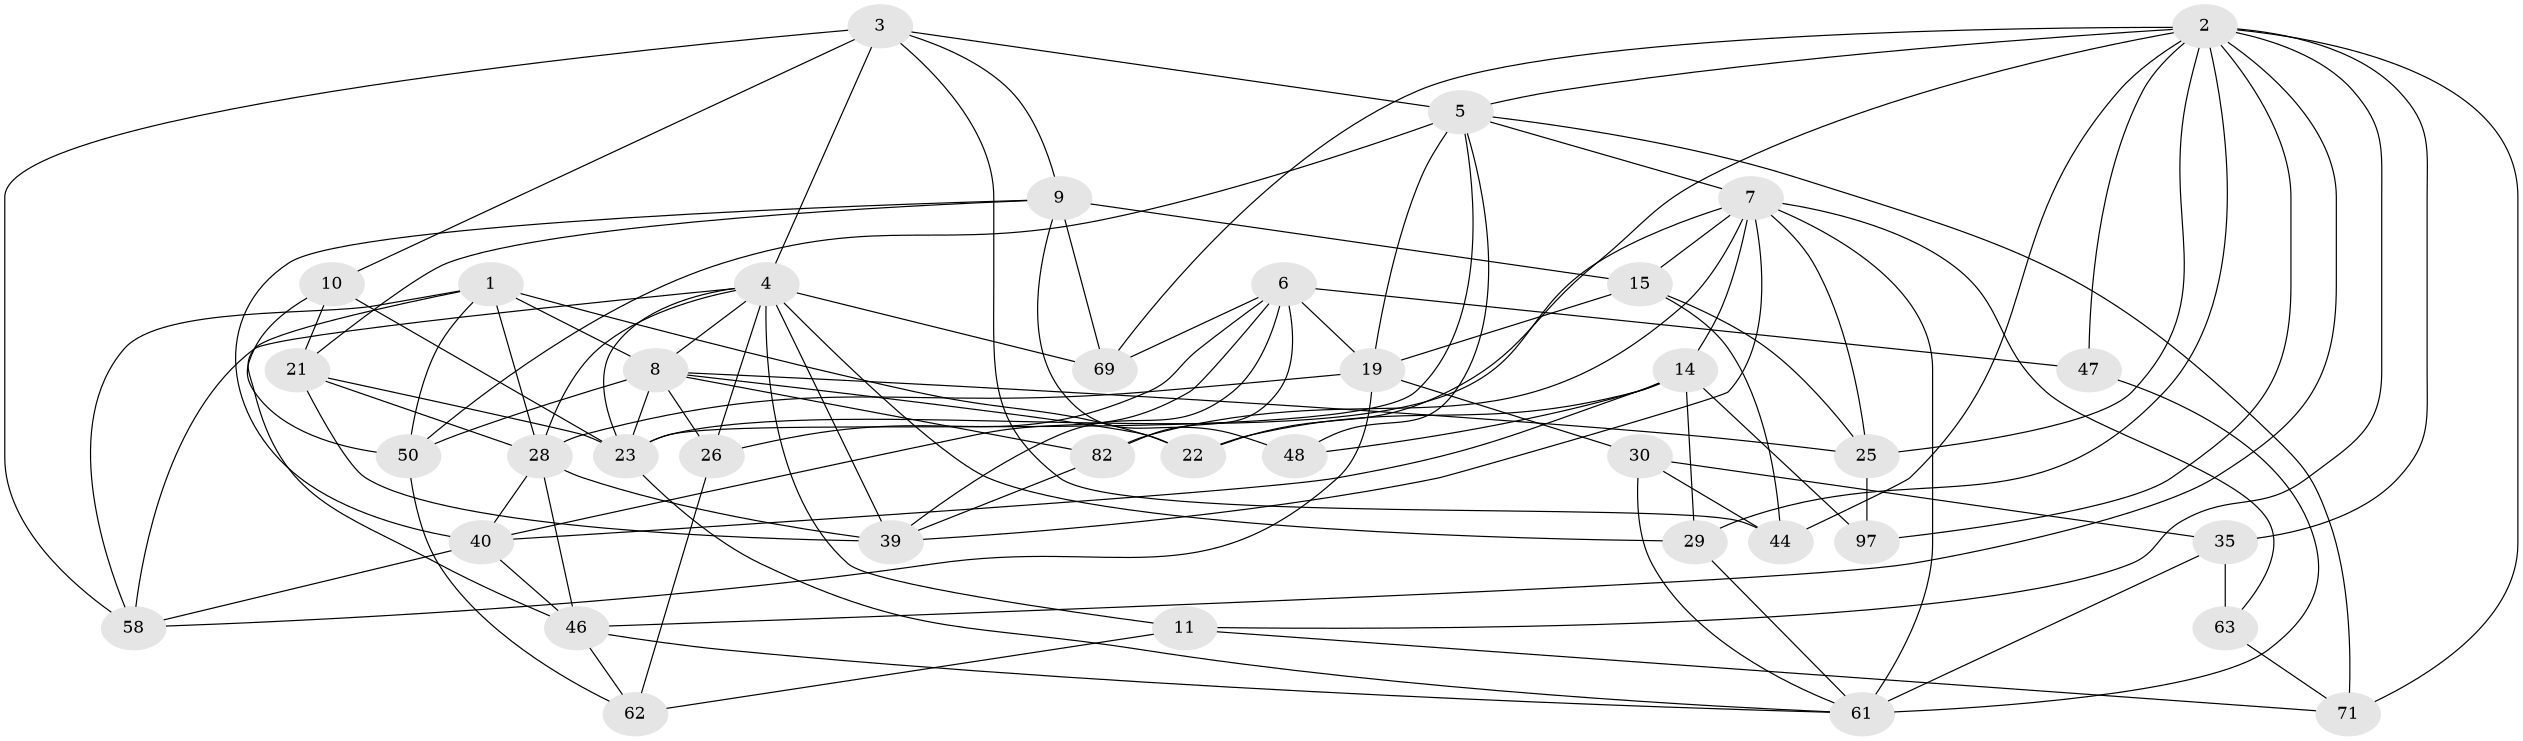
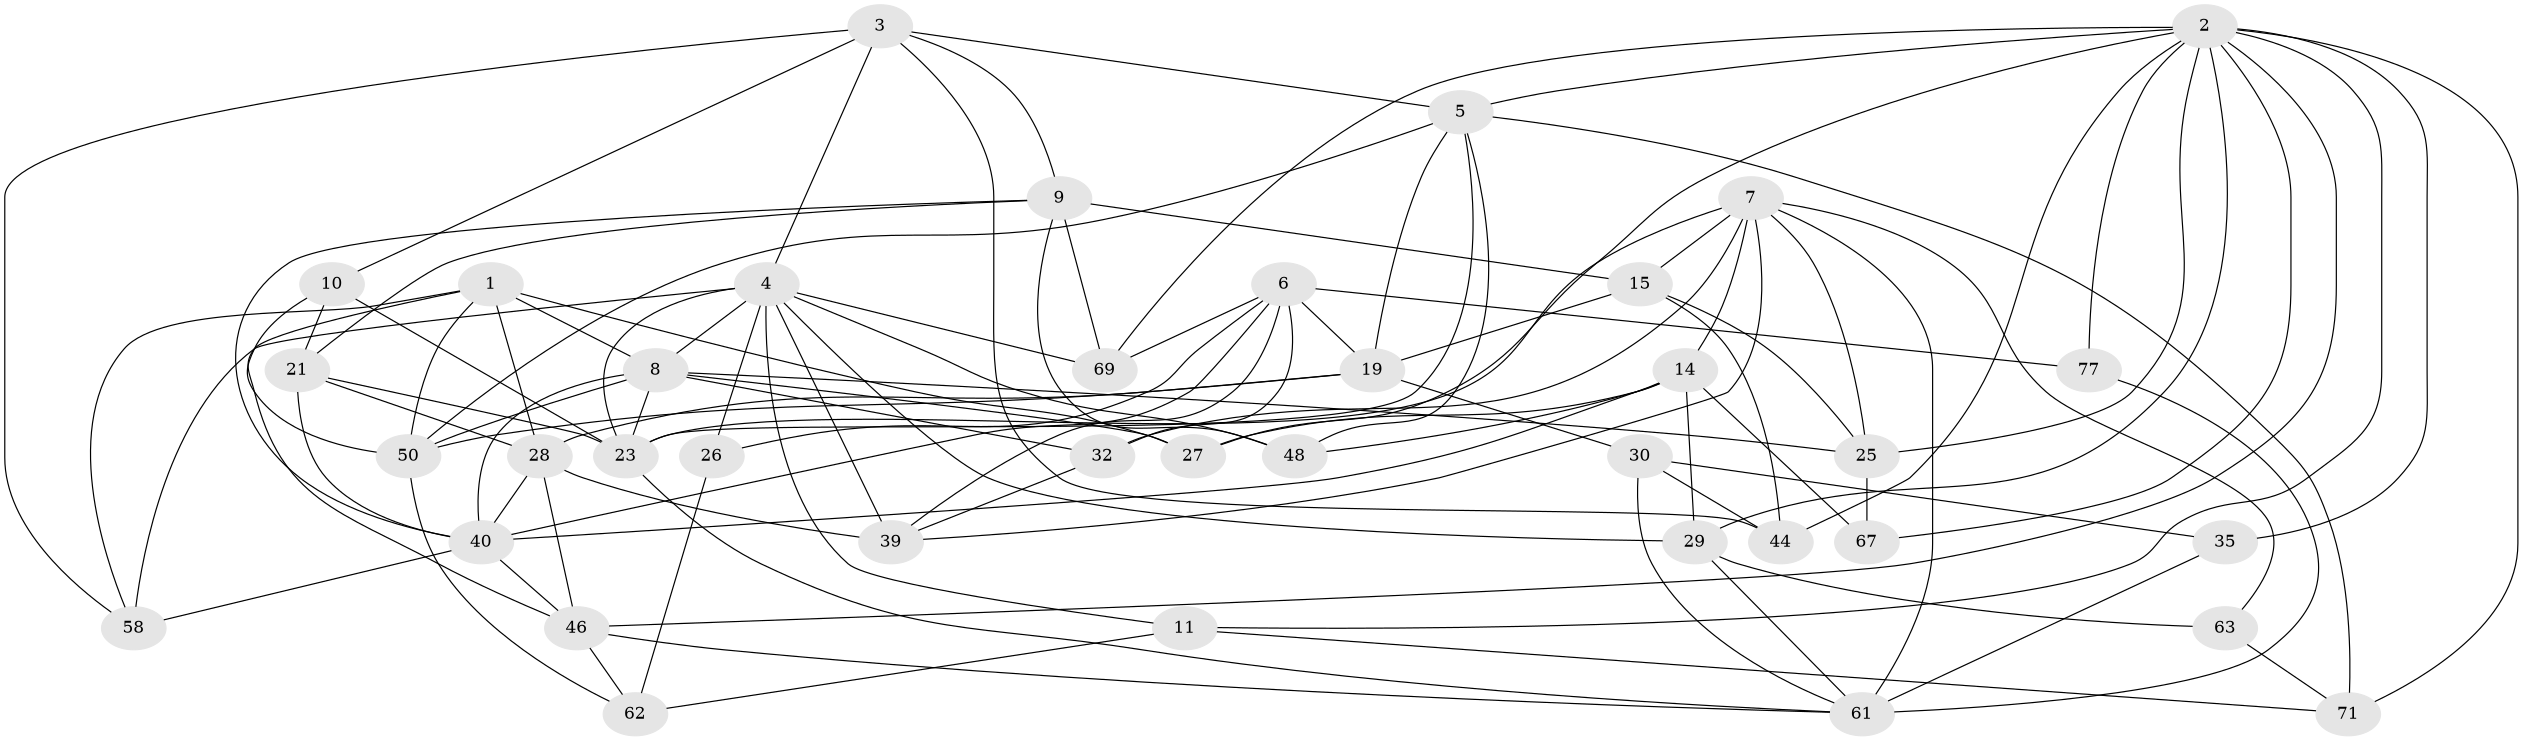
  graph {
    node [color=gray90 style=filled]
    1 [super="+64"]
    8 [super="+12"]
-   22
+   22 [label=27]
    28 [super="+34"]
    46 [super="+70"]
    50 [super="+59"]
    58
    25
    23 [super="+56+51"]
    26
-   32 [label=82]
+   32
    39 [super="+66"]
    40 [super="+55"]
    61 [super="+65"]
    62
    2 [super="+37+43"]
    5 [super="+41+54"]
    11
    29
    35 [super="+74"]
    44
-   47
-   67 [label=97]
+   47 [label=77]
+   67
    69
    71
    48
    7 [super="+45+18+57"]
    19 [super="+73"]
    21 [super="+53"]
    63
    3 [super="+24"]
    4 [super="+75+31+27"]
    9 [super="+16"]
    10
    15 [super="+36"]
    14 [super="+17"]
    30
    6 [super="+49"]
    1 -- 8
    1 -- 22
    1 -- 28
    1 -- 46
    1 -- 50
    1 -- 58
    8 -- 22
    8 -- 50
    8 -- 25
    8 -- 23
-   8 -- 26
+   8 -- 40
    8 -- 32
    28 -- 46
    28 -- 39
    28 -- 40
    46 -- 61
    46 -- 62
    50 -- 62
    25 -- 67
    23 -- 61
    26 -- 62
    32 -- 39
    40 -- 46
    40 -- 58
    2 -- 22
    2 -- 46
    2 -- 25
    2 -- 5
    2 -- 11
    2 -- 29
    2 -- 35 [weight=2]
    2 -- 44
    2 -- 47
    2 -- 67
    2 -- 69
    2 -- 71
    5 -- 50
    5 -- 23
    5 -- 71
    5 -- 48
-   5 -- 7
    5 -- 19
    11 -- 62
    11 -- 71
    29 -- 61
    35 -- 61
-   35 -- 63 [weight=2]
+   29 -- 63 [weight=2]
    47 -- 61
    7 -- 25
    7 -- 23 [weight=2]
    7 -- 32
    7 -- 39
    7 -- 61 [weight=2]
    7 -- 63
    7 -- 15
    7 -- 14 [weight=2]
    19 -- 28
-   19 -- 58
+   19 -- 50
    19 -- 30
    21 -- 28
    21 -- 23
-   21 -- 39
+   21 -- 40
    63 -- 71
    3 -- 58
    3 -- 5
    3 -- 44
    3 -- 4
    3 -- 9
    3 -- 10
    4 -- 8
    4 -- 58
    4 -- 23
    4 -- 26
    4 -- 39
    4 -- 11
    4 -- 29
    4 -- 69
-   4 -- 28
+   4 -- 48
    9 -- 40
    9 -- 69
    9 -- 48
    9 -- 21
    9 -- 15
    10 -- 50
    10 -- 23
    10 -- 21
    15 -- 25
    15 -- 44
    15 -- 19
    14 -- 22
    14 -- 40
    14 -- 29
    14 -- 67 [weight=2]
    14 -- 48
    30 -- 61
    30 -- 35
    30 -- 44
    6 -- 26
    6 -- 32
    6 -- 39
    6 -- 40
    6 -- 47 [weight=2]
    6 -- 69
    6 -- 19
  }
